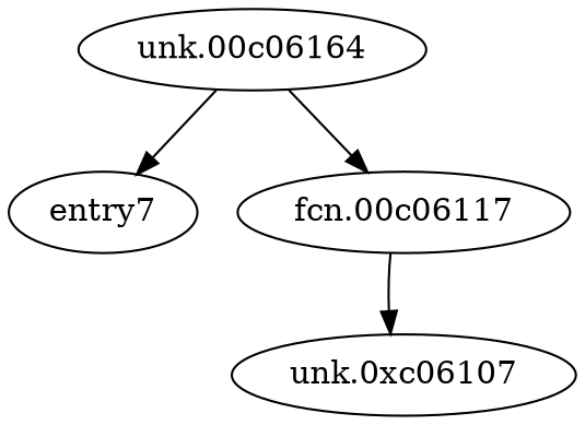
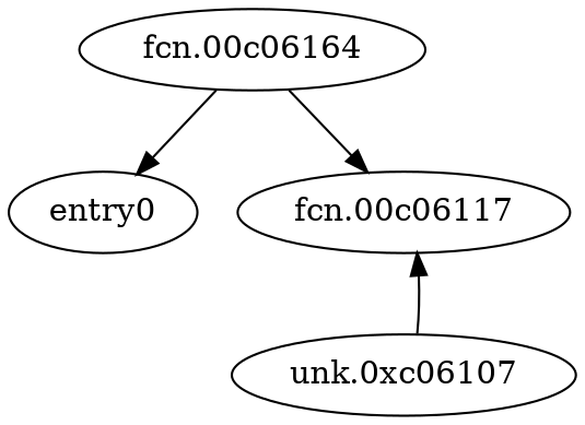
  digraph {
-   n1 [label=entry7]
-   n2 [label="unk.00c06164"]
+   n1 [label=entry0]
+   n2 [label="fcn.00c06164"]
    n3 [label="fcn.00c06117"]
    n4 [label="unk.0xc06107"]
    n2 -> n1
    n2 -> n3
-   n3 -> n4
+   n4 -> n3
  }
